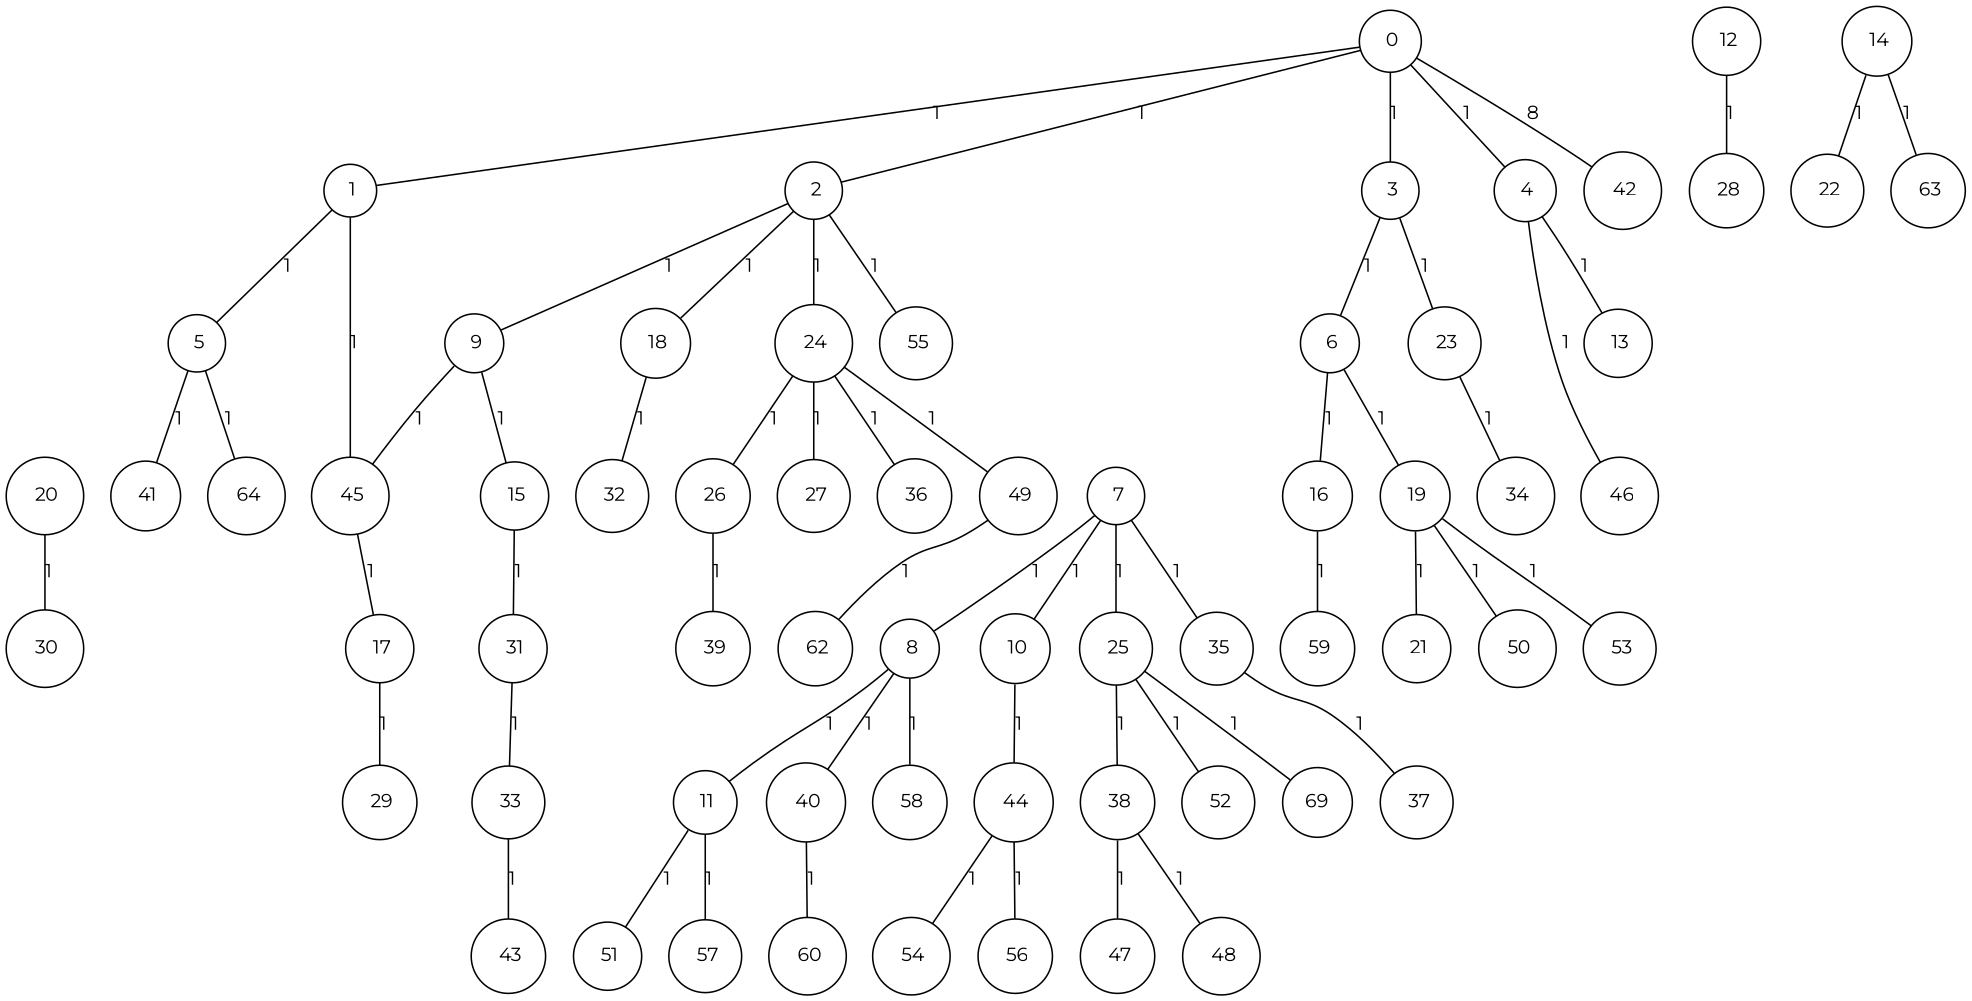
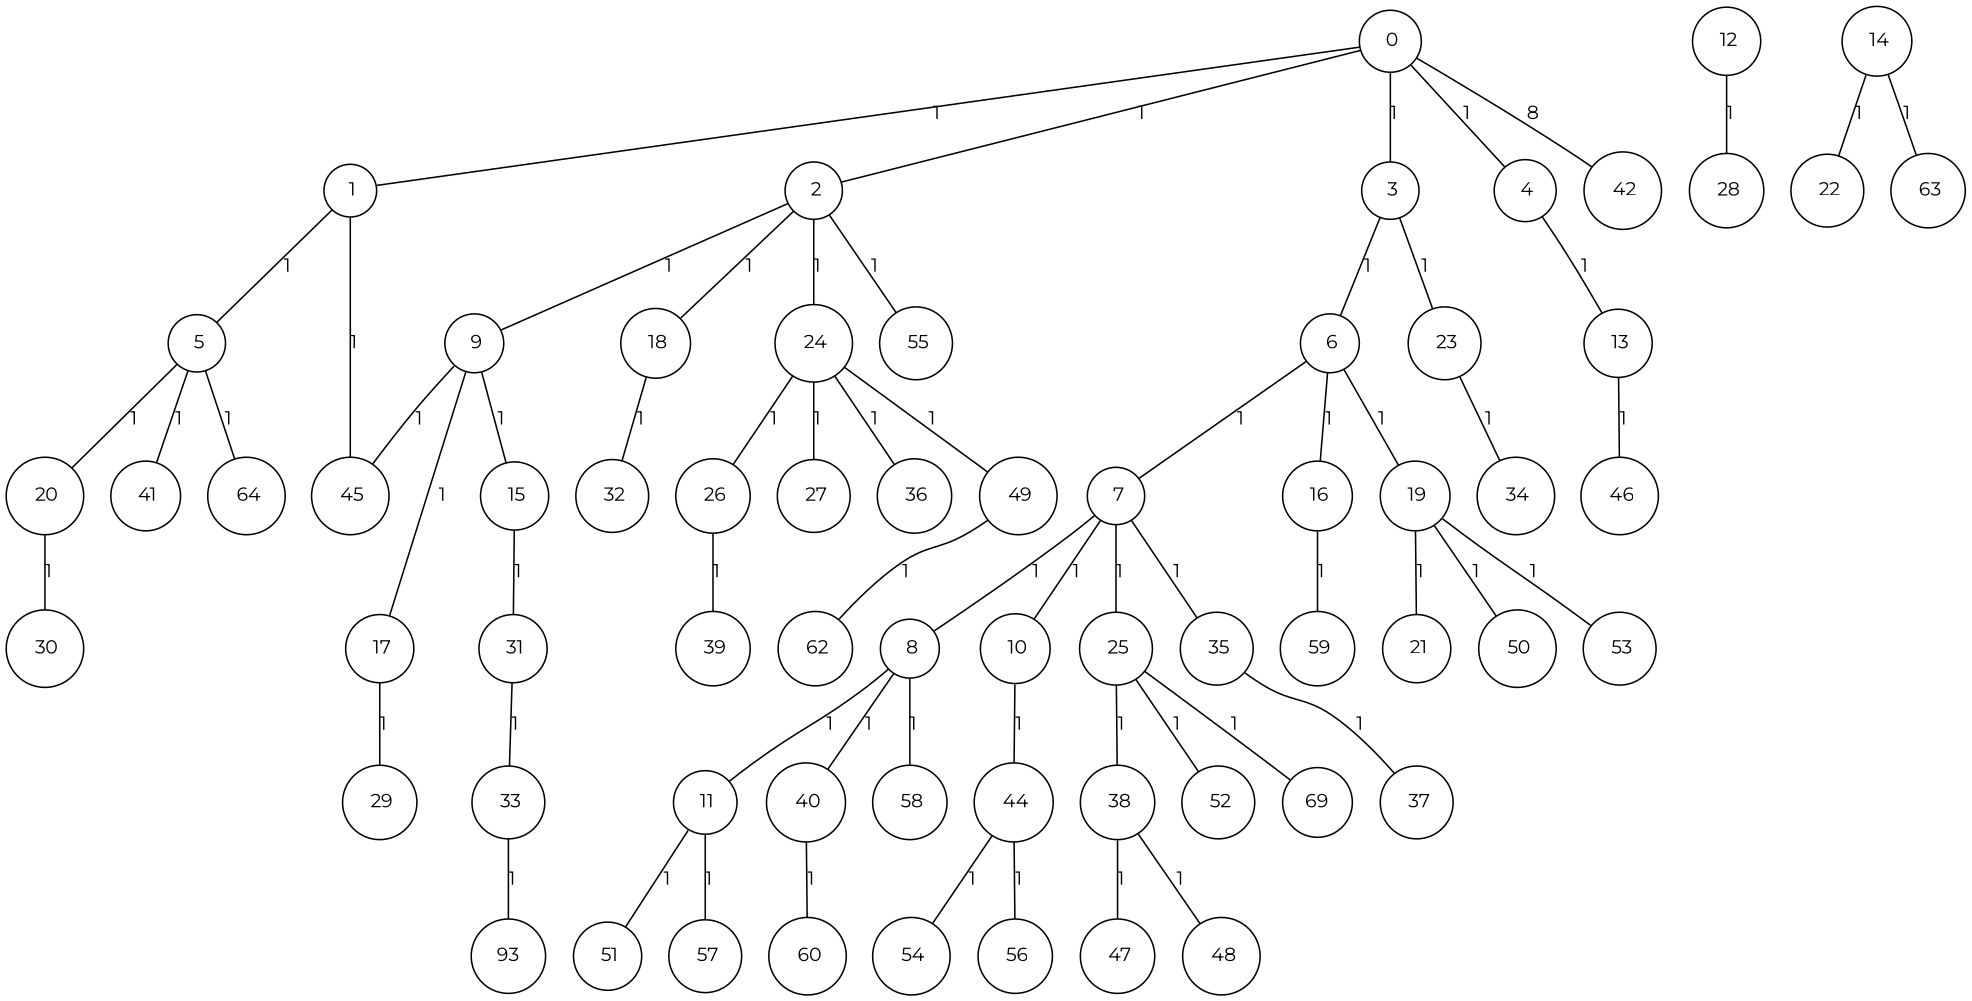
  graph {
    fixedsize="true;"
    fontname=Montserrat
    node [color=black fontname=Montserrat fontsize=12 hight=.12 shape=circle]
    edge [fontname=Montserrat fontsize=12]
    n1 [label=" 0" width=.12]
    n2 [label=" 1" width=.12]
    n3 [label=" 2" width=.12]
    n4 [label=" 3" width=.12]
    n5 [label=" 4" width=.12]
    n6 [label=" 42" width=.12]
    n7 [label=" 5" width=.12]
    n8 [label=" 45" width=.12]
    n9 [label=" 9" width=.12]
    n10 [label=" 18" width=.12]
    n11 [label=" 24" width=.12]
    n12 [label=" 55" width=.12]
    n13 [label=" 6" width=.12]
    n14 [label=" 23" width=.12]
    n15 [label=" 13" width=.12]
    n16 [label=" 46" width=.12]
    n17 [label=" 20" width=.12]
    n18 [label=" 41" width=.12]
    n19 [label=" 64" width=.12]
    n20 [label=" 15" width=.12]
    n21 [label=" 17" width=.12]
    n22 [label=" 32" width=.12]
    n23 [label=" 26" width=.12]
    n24 [label=" 27" width=.12]
    n25 [label=" 36" width=.12]
    n26 [label=" 49" width=.12]
    n27 [label=" 7" width=.12]
    n28 [label=" 16" width=.12]
    n29 [label=" 19" width=.12]
    n30 [label=" 34" width=.12]
    n31 [label=" 30" width=.12]
    n32 [label=" 8" width=.12]
    n33 [label=" 10" width=.12]
    n34 [label=" 25" width=.12]
    n35 [label=" 35" width=.12]
    n36 [label=" 59" width=.12]
    n37 [label=" 21" width=.12]
    n38 [label=" 50" width=.12]
    n39 [label=" 53" width=.12]
    n40 [label=" 11" width=.12]
    n41 [label=" 40" width=.12]
    n42 [label=" 58" width=.12]
    n43 [label=" 44" width=.12]
    n44 [label=" 38" width=.12]
    n45 [label=" 52" width=.12]
    n46 [label=69 width=.12]
    n47 [label=" 37" width=.12]
    n48 [label=" 51" width=.12]
    n49 [label=" 57" width=.12]
    n50 [label=" 12" width=.12]
    n51 [label=" 28" width=.12]
    n52 [label=" 60" width=.12]
    n53 [label=" 14" width=.12]
    n54 [label=" 22" width=.12]
    n55 [label=" 63" width=.12]
    n56 [label=" 31" width=.12]
    n57 [label=" 29" width=.12]
    n58 [label=" 54" width=.12]
    n59 [label=" 56" width=.12]
-   n60 [label=" 43" width=.12]
+   n60 [label=93 width=.12]
    n61 [label=" 33" width=.12]
    n62 [label=" 39" width=.12]
    n63 [label=" 62" width=.12]
    n64 [label=" 47" width=.12]
    n65 [label=" 48" width=.12]
    n1 -- n2 [label=1]
    n1 -- n3 [label=1]
    n1 -- n4 [label=1]
    n1 -- n5 [label=1]
    n1 -- n6 [label=8]
    n2 -- n7 [label=1]
    n2 -- n8 [label=1]
    n3 -- n9 [label=1]
    n3 -- n10 [label=1]
    n3 -- n11 [label=1]
    n3 -- n12 [label=1]
    n4 -- n13 [label=1]
    n4 -- n14 [label=1]
    n5 -- n15 [label=1]
-   n5 -- n16 [label=1]
+   n15 -- n16 [label=1]
+   n7 -- n17 [label=1]
    n7 -- n18 [label=1]
    n7 -- n19 [label=1]
    n9 -- n8 [label=1]
    n9 -- n20 [label=1]
-   n8 -- n21 [label=1]
+   n9 -- n21 [label=1]
    n10 -- n22 [label=1]
    n11 -- n23 [label=1]
    n11 -- n24 [label=1]
    n11 -- n25 [label=1]
    n11 -- n26 [label=1]
+   n13 -- n27 [label=1]
    n13 -- n28 [label=1]
    n13 -- n29 [label=1]
    n14 -- n30 [label=1]
    n17 -- n31 [label=1]
    n20 -- n56 [label=1]
    n21 -- n57 [label=1]
    n23 -- n62 [label=1]
    n26 -- n63 [label=1]
    n27 -- n32 [label=1]
    n27 -- n33 [label=1]
    n27 -- n34 [label=1]
    n27 -- n35 [label=1]
    n28 -- n36 [label=1]
    n29 -- n37 [label=1]
    n29 -- n38 [label=1]
    n29 -- n39 [label=1]
    n32 -- n40 [label=1]
    n32 -- n41 [label=1]
    n32 -- n42 [label=1]
    n33 -- n43 [label=1]
    n34 -- n44 [label=1]
    n34 -- n45 [label=1]
    n34 -- n46 [label=1]
    n35 -- n47 [label=1]
    n40 -- n48 [label=1]
    n40 -- n49 [label=1]
    n41 -- n52 [label=1]
    n43 -- n58 [label=1]
    n43 -- n59 [label=1]
    n44 -- n64 [label=1]
    n44 -- n65 [label=1]
    n50 -- n51 [label=1]
    n53 -- n54 [label=1]
    n53 -- n55 [label=1]
    n56 -- n61 [label=1]
    n61 -- n60 [label=1]
  }
